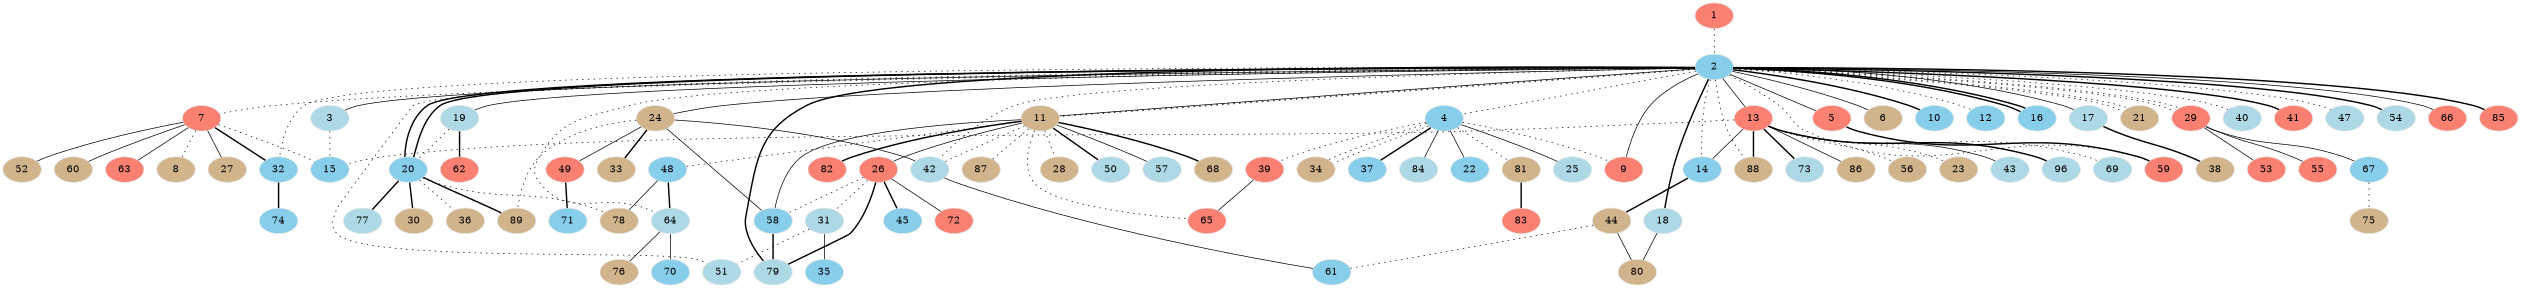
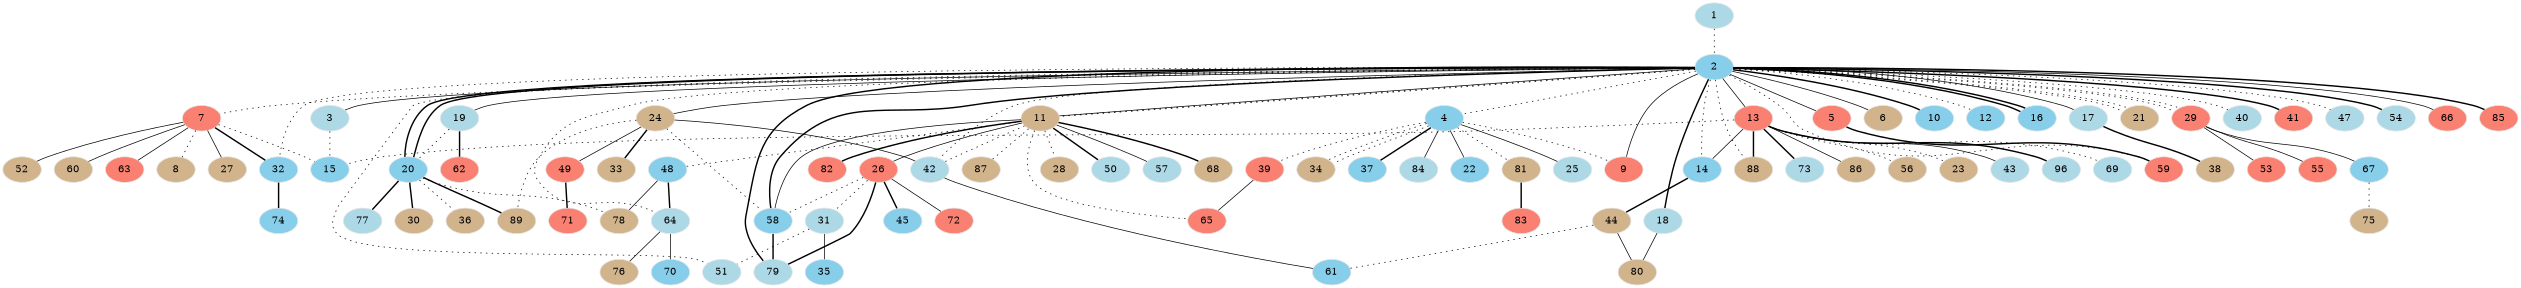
  graph {
    node [color=gray90 fillcolor=tan style=filled]
    edge [style=dotted]
-   1 [fillcolor=salmon]
+   1 [fillcolor=lightblue]
    2 [fillcolor=skyblue]
    3 [fillcolor=lightblue]
    4 [fillcolor=skyblue]
    5 [fillcolor=salmon]
    6
    7 [fillcolor=salmon]
    9 [fillcolor=salmon]
    10 [fillcolor=skyblue]
    11
    12 [fillcolor=skyblue]
    13 [fillcolor=salmon]
    14 [fillcolor=skyblue]
    16 [fillcolor=skyblue]
    17 [fillcolor=lightblue]
    18 [fillcolor=lightblue]
    19 [fillcolor=lightblue]
    20 [fillcolor=skyblue]
    21
    24
    29 [fillcolor=salmon]
    32 [fillcolor=skyblue]
    40 [fillcolor=lightblue]
    41 [fillcolor=salmon]
    42 [fillcolor=lightblue]
    47 [fillcolor=lightblue]
    51 [fillcolor=lightblue]
    54 [fillcolor=lightblue]
    58 [fillcolor=skyblue]
    59 [fillcolor=salmon]
    64 [fillcolor=lightblue]
    66 [fillcolor=salmon]
    79 [fillcolor=lightblue]
    85 [fillcolor=salmon]
    88
    15 [fillcolor=skyblue]
    22 [fillcolor=skyblue]
    25 [fillcolor=lightblue]
    34
    37 [fillcolor=skyblue]
    39 [fillcolor=salmon]
    81
    84 [fillcolor=lightblue]
    8
    27
    52
    60
    63 [fillcolor=salmon]
    26 [fillcolor=salmon]
    28
    48 [fillcolor=skyblue]
    50 [fillcolor=lightblue]
    57 [fillcolor=lightblue]
    65 [fillcolor=salmon]
    68
    82 [fillcolor=salmon]
    87
    56
    23
    43 [fillcolor=lightblue]
    n61 [fillcolor=lightblue label=96]
    69 [fillcolor=lightblue]
    73 [fillcolor=lightblue]
    86
    44
    38
    80
    62 [fillcolor=salmon]
    30
    36
    77 [fillcolor=lightblue]
    78
    89
    33
    49 [fillcolor=salmon]
    53 [fillcolor=salmon]
    55 [fillcolor=salmon]
    67 [fillcolor=skyblue]
    74 [fillcolor=skyblue]
    61 [fillcolor=skyblue]
    70 [fillcolor=skyblue]
    76
    83 [fillcolor=salmon]
    31 [fillcolor=lightblue]
    45 [fillcolor=skyblue]
    72 [fillcolor=salmon]
-   71 [fillcolor=skyblue]
+   71 [fillcolor=salmon]
    35 [fillcolor=skyblue]
    75
    1 -- 2
    2 -- 3 [style=solid]
    2 -- 4
    2 -- 5 [style=solid]
    2 -- 6 [style=solid]
    2 -- 7
    2 -- 9 [style=solid]
    2 -- 10 [style=bold]
    2 -- 11 [style=solid]
    2 -- 11
    2 -- 11
    2 -- 12
    2 -- 13 [style=solid]
    2 -- 14
    2 -- 16 [style=bold]
    2 -- 16 [style=bold]
    2 -- 17 [style=solid]
    2 -- 18 [style=bold]
    2 -- 19 [style=solid]
    2 -- 20 [style=bold]
    2 -- 20 [style=bold]
    2 -- 21
    2 -- 21
    2 -- 24 [style=solid]
    2 -- 29
    2 -- 29
    2 -- 32
    2 -- 40
    2 -- 41 [style=bold]
    2 -- 42
    2 -- 47
    2 -- 51
    2 -- 54 [style=bold]
+   2 -- 58 [style=bold]
    2 -- 59
    2 -- 64
    2 -- 66 [style=solid]
    2 -- 79 [style=bold]
    2 -- 85 [style=bold]
    2 -- 88
    3 -- 15
    4 -- 9
    4 -- 22 [style=solid]
    4 -- 25 [style=solid]
    4 -- 34
    4 -- 34
    4 -- 37 [style=bold]
    4 -- 39
    4 -- 81
    4 -- 84 [style=solid]
    5 -- 59 [style=bold]
    7 -- 32 [style=bold]
    7 -- 15
    7 -- 8
    7 -- 27 [style=solid]
    7 -- 52 [style=solid]
    7 -- 60 [style=solid]
    7 -- 63 [style=solid]
    11 -- 42
    11 -- 58 [style=solid]
    11 -- 26 [style=solid]
    11 -- 28
    11 -- 48
    11 -- 50 [style=bold]
    11 -- 57 [style=solid]
    11 -- 65
    11 -- 68 [style=bold]
    11 -- 82 [style=bold]
    11 -- 87
    13 -- 14 [style=solid]
    13 -- 88 [style=bold]
    13 -- 15
    13 -- 56
    13 -- 23
    13 -- 43 [style=solid]
    13 -- n61 [style=bold]
    13 -- 69
    13 -- 73 [style=bold]
    13 -- 86 [style=solid]
    14 -- 44 [style=bold]
    17 -- 38 [style=bold]
    18 -- 80 [style=solid]
    19 -- 20
    19 -- 62 [style=bold]
    20 -- 30 [style=bold]
    20 -- 36
    20 -- 77 [style=bold]
    20 -- 78
    20 -- 89 [style=bold]
    24 -- 42 [style=solid]
-   24 -- 58 [style=solid]
+   24 -- 58
    24 -- 89
    24 -- 33 [style=bold]
    24 -- 49 [style=solid]
    29 -- 53 [style=solid]
    29 -- 55 [style=solid]
    29 -- 67 [style=solid]
    32 -- 74 [style=bold]
    42 -- 61 [style=solid]
    58 -- 79 [style=bold]
    64 -- 70 [style=solid]
    64 -- 76 [style=solid]
    39 -- 65 [style=solid]
    81 -- 83 [style=bold]
    26 -- 58
    26 -- 79 [style=bold]
    26 -- 31
    26 -- 45 [style=bold]
    26 -- 72 [style=solid]
    48 -- 64 [style=bold]
    48 -- 78 [style=solid]
    44 -- 80 [style=solid]
    44 -- 61
    49 -- 71 [style=bold]
    67 -- 75
    31 -- 51
    31 -- 35 [style=solid]
  }
